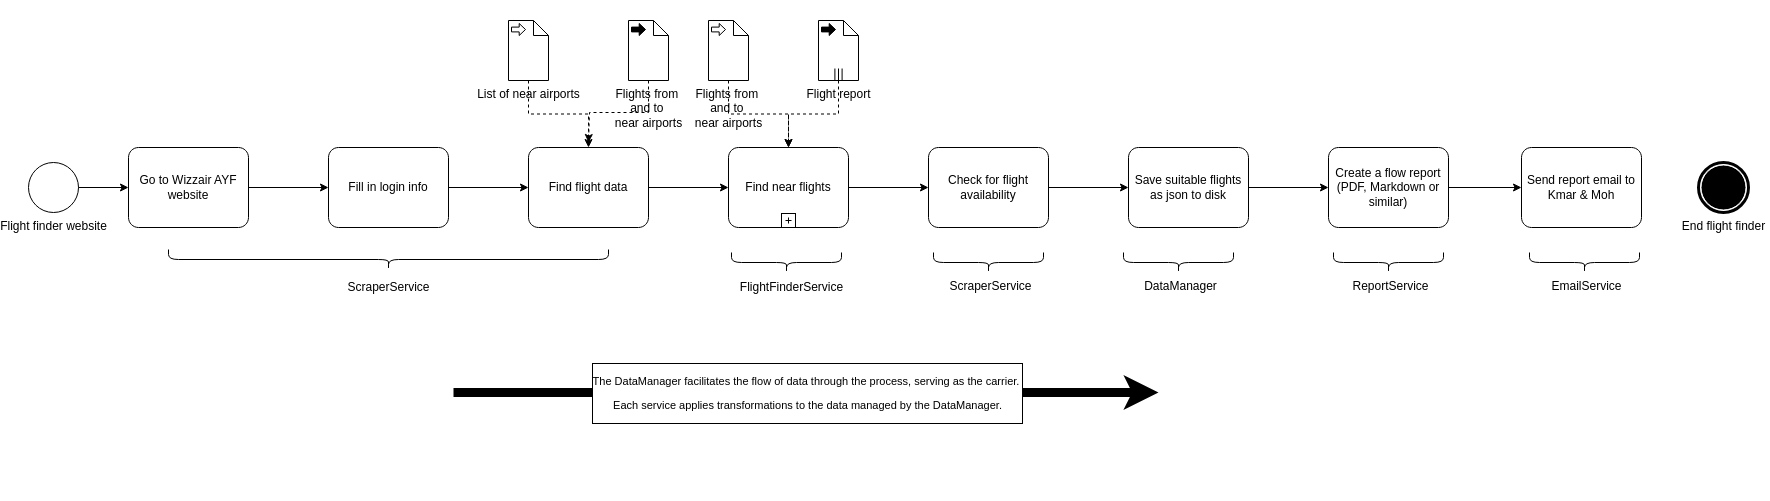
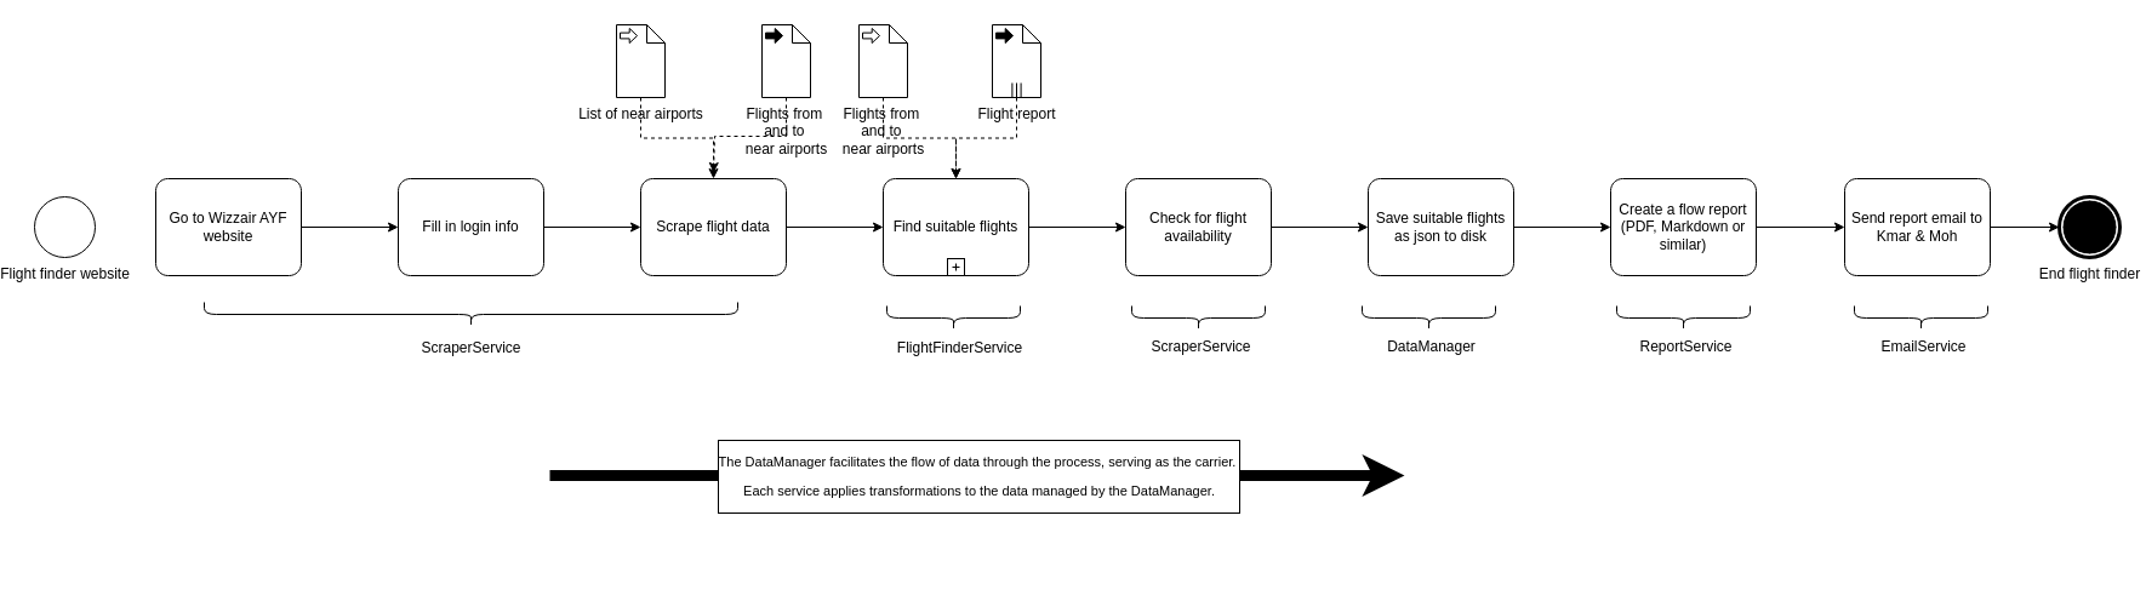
  <mxCell id="0" />
  <mxCell id="1" parent="0" />
  <mxCell id="2" value="Flight finder website" style="points=[[0.145,0.145,0],[0.5,0,0],[0.855,0.145,0],[1,0.5,0],[0.855,0.855,0],[0.5,1,0],[0.145,0.855,0],[0,0.5,0]];shape=mxgraph.bpmn.event;html=1;verticalLabelPosition=bottom;labelBackgroundColor=#ffffff;verticalAlign=top;align=center;perimeter=ellipsePerimeter;outlineConnect=0;aspect=fixed;outline=standard;symbol=general;" parent="1" vertex="1"><mxGeometry x="20" y="162" width="50" height="50" as="geometry" /></mxCell>
  <mxCell id="3" value="" style="edgeStyle=orthogonalEdgeStyle;rounded=0;orthogonalLoop=1;jettySize=auto;html=1;" parent="1" source="4" target="7" edge="1"><mxGeometry relative="1" as="geometry" /></mxCell>
  <mxCell id="4" value="Go to Wizzair AYF website" style="points=[[0.25,0,0],[0.5,0,0],[0.75,0,0],[1,0.25,0],[1,0.5,0],[1,0.75,0],[0.75,1,0],[0.5,1,0],[0.25,1,0],[0,0.75,0],[0,0.5,0],[0,0.25,0]];shape=mxgraph.bpmn.task;whiteSpace=wrap;rectStyle=rounded;size=10;html=1;container=1;expand=0;collapsible=0;taskMarker=abstract;" parent="1" vertex="1"><mxGeometry x="120" y="147" width="120" height="80" as="geometry" /></mxCell>
- <mxCell id="5" style="edgeStyle=orthogonalEdgeStyle;rounded=0;orthogonalLoop=1;jettySize=auto;html=1;entryX=0;entryY=0.5;entryDx=0;entryDy=0;entryPerimeter=0;" parent="1" source="2" target="4" edge="1"><mxGeometry relative="1" as="geometry" /></mxCell>
  <mxCell id="6" value="" style="edgeStyle=orthogonalEdgeStyle;rounded=0;orthogonalLoop=1;jettySize=auto;html=1;" edge="1" parent="1" source="7" target="19"><mxGeometry relative="1" as="geometry" /></mxCell>
  <mxCell id="7" value="Fill in login info" style="points=[[0.25,0,0],[0.5,0,0],[0.75,0,0],[1,0.25,0],[1,0.5,0],[1,0.75,0],[0.75,1,0],[0.5,1,0],[0.25,1,0],[0,0.75,0],[0,0.5,0],[0,0.25,0]];shape=mxgraph.bpmn.task;whiteSpace=wrap;rectStyle=rounded;size=10;html=1;container=1;expand=0;collapsible=0;taskMarker=abstract;" parent="1" vertex="1"><mxGeometry x="320" y="147" width="120" height="80" as="geometry" /></mxCell>
  <mxCell id="8" value="List of near airports&lt;div&gt;&lt;br&gt;&lt;/div&gt;" style="shape=mxgraph.bpmn.data;labelPosition=center;verticalLabelPosition=bottom;align=center;verticalAlign=top;size=15;html=1;bpmnTransferType=input;" parent="1" vertex="1"><mxGeometry x="500" y="20" width="40" height="60" as="geometry" /></mxCell>
  <mxCell id="9" value="" style="edgeStyle=orthogonalEdgeStyle;rounded=0;orthogonalLoop=1;jettySize=auto;html=1;" parent="1" source="10" target="12" edge="1"><mxGeometry relative="1" as="geometry" /></mxCell>
  <mxCell id="10" value="Save suitable flights as json to disk" style="points=[[0.25,0,0],[0.5,0,0],[0.75,0,0],[1,0.25,0],[1,0.5,0],[1,0.75,0],[0.75,1,0],[0.5,1,0],[0.25,1,0],[0,0.75,0],[0,0.5,0],[0,0.25,0]];shape=mxgraph.bpmn.task;whiteSpace=wrap;rectStyle=rounded;size=10;html=1;container=1;expand=0;collapsible=0;taskMarker=abstract;" parent="1" vertex="1"><mxGeometry x="1120" y="147" width="120" height="80" as="geometry" /></mxCell>
  <mxCell id="11" value="" style="edgeStyle=orthogonalEdgeStyle;rounded=0;orthogonalLoop=1;jettySize=auto;html=1;" parent="1" source="12" target="13" edge="1"><mxGeometry relative="1" as="geometry" /></mxCell>
  <mxCell id="12" value="Create a flow report (PDF, Markdown or similar)" style="points=[[0.25,0,0],[0.5,0,0],[0.75,0,0],[1,0.25,0],[1,0.5,0],[1,0.75,0],[0.75,1,0],[0.5,1,0],[0.25,1,0],[0,0.75,0],[0,0.5,0],[0,0.25,0]];shape=mxgraph.bpmn.task;whiteSpace=wrap;rectStyle=rounded;size=10;html=1;container=1;expand=0;collapsible=0;taskMarker=abstract;" parent="1" vertex="1"><mxGeometry x="1320" y="147" width="120" height="80" as="geometry" /></mxCell>
  <mxCell id="13" value="Send report email to Kmar &amp;amp; Moh" style="points=[[0.25,0,0],[0.5,0,0],[0.75,0,0],[1,0.25,0],[1,0.5,0],[1,0.75,0],[0.75,1,0],[0.5,1,0],[0.25,1,0],[0,0.75,0],[0,0.5,0],[0,0.25,0]];shape=mxgraph.bpmn.task;whiteSpace=wrap;rectStyle=rounded;size=10;html=1;container=1;expand=0;collapsible=0;taskMarker=abstract;" parent="1" vertex="1"><mxGeometry x="1513" y="147" width="120" height="80" as="geometry" /></mxCell>
  <mxCell id="14" value="End flight finder" style="points=[[0.145,0.145,0],[0.5,0,0],[0.855,0.145,0],[1,0.5,0],[0.855,0.855,0],[0.5,1,0],[0.145,0.855,0],[0,0.5,0]];shape=mxgraph.bpmn.event;html=1;verticalLabelPosition=bottom;labelBackgroundColor=#ffffff;verticalAlign=top;align=center;perimeter=ellipsePerimeter;outlineConnect=0;aspect=fixed;outline=end;symbol=terminate;" parent="1" vertex="1"><mxGeometry x="1690" y="162" width="50" height="50" as="geometry" /></mxCell>
- <mxCell id="16" value="Find near flights" style="points=[[0.25,0,0],[0.5,0,0],[0.75,0,0],[1,0.25,0],[1,0.5,0],[1,0.75,0],[0.75,1,0],[0.5,1,0],[0.25,1,0],[0,0.75,0],[0,0.5,0],[0,0.25,0]];shape=mxgraph.bpmn.task;whiteSpace=wrap;rectStyle=rounded;size=10;html=1;container=1;expand=0;collapsible=0;taskMarker=abstract;isLoopSub=1;" parent="1" vertex="1"><mxGeometry x="720" y="147" width="120" height="80" as="geometry" /></mxCell>
+ <mxCell id="15" style="edgeStyle=orthogonalEdgeStyle;rounded=0;orthogonalLoop=1;jettySize=auto;html=1;entryX=0;entryY=0.5;entryDx=0;entryDy=0;entryPerimeter=0;" parent="1" source="13" target="14" edge="1"><mxGeometry relative="1" as="geometry" /></mxCell>
+ <mxCell id="16" value="Find suitable flights" style="points=[[0.25,0,0],[0.5,0,0],[0.75,0,0],[1,0.25,0],[1,0.5,0],[1,0.75,0],[0.75,1,0],[0.5,1,0],[0.25,1,0],[0,0.75,0],[0,0.5,0],[0,0.25,0]];shape=mxgraph.bpmn.task;whiteSpace=wrap;rectStyle=rounded;size=10;html=1;container=1;expand=0;collapsible=0;taskMarker=abstract;isLoopSub=1;" parent="1" vertex="1"><mxGeometry x="720" y="147" width="120" height="80" as="geometry" /></mxCell>
  <mxCell id="17" value="Flight report" style="shape=mxgraph.bpmn.data;labelPosition=center;verticalLabelPosition=bottom;align=center;verticalAlign=top;size=15;html=1;bpmnTransferType=output;isCollection=1;" parent="1" vertex="1"><mxGeometry x="810" y="20" width="40" height="60" as="geometry" /></mxCell>
  <mxCell id="18" style="rounded=0;orthogonalLoop=1;jettySize=auto;html=1;entryX=0.5;entryY=0;entryDx=0;entryDy=0;entryPerimeter=0;dashed=1;edgeStyle=orthogonalEdgeStyle;" parent="1" source="17" target="16" edge="1"><mxGeometry relative="1" as="geometry" /></mxCell>
- <mxCell id="19" value="Find flight data" style="points=[[0.25,0,0],[0.5,0,0],[0.75,0,0],[1,0.25,0],[1,0.5,0],[1,0.75,0],[0.75,1,0],[0.5,1,0],[0.25,1,0],[0,0.75,0],[0,0.5,0],[0,0.25,0]];shape=mxgraph.bpmn.task;whiteSpace=wrap;rectStyle=rounded;size=10;html=1;container=1;expand=0;collapsible=0;taskMarker=abstract;" vertex="1" parent="1"><mxGeometry x="520" y="147" width="120" height="80" as="geometry" /></mxCell>
+ <mxCell id="19" value="Scrape flight data" style="points=[[0.25,0,0],[0.5,0,0],[0.75,0,0],[1,0.25,0],[1,0.5,0],[1,0.75,0],[0.75,1,0],[0.5,1,0],[0.25,1,0],[0,0.75,0],[0,0.5,0],[0,0.25,0]];shape=mxgraph.bpmn.task;whiteSpace=wrap;rectStyle=rounded;size=10;html=1;container=1;expand=0;collapsible=0;taskMarker=abstract;" vertex="1" parent="1"><mxGeometry x="520" y="147" width="120" height="80" as="geometry" /></mxCell>
  <mxCell id="20" style="edgeStyle=orthogonalEdgeStyle;rounded=0;orthogonalLoop=1;jettySize=auto;html=1;entryX=0;entryY=0.5;entryDx=0;entryDy=0;entryPerimeter=0;" edge="1" parent="1" source="19" target="16"><mxGeometry relative="1" as="geometry" /></mxCell>
  <mxCell id="21" style="edgeStyle=orthogonalEdgeStyle;rounded=0;orthogonalLoop=1;jettySize=auto;html=1;entryX=0.5;entryY=0;entryDx=0;entryDy=0;entryPerimeter=0;dashed=1;" edge="1" parent="1" source="8" target="19"><mxGeometry relative="1" as="geometry" /></mxCell>
  <mxCell id="22" style="edgeStyle=orthogonalEdgeStyle;rounded=0;orthogonalLoop=1;jettySize=auto;html=1;exitX=0.5;exitY=1;exitDx=0;exitDy=0;exitPerimeter=0;dashed=1;" edge="1" parent="1" source="23"><mxGeometry relative="1" as="geometry"><mxPoint x="580" y="142" as="targetPoint" /><Array as="points"><mxPoint x="640" y="112" /><mxPoint x="581" y="112" /></Array></mxGeometry></mxCell>
  <mxCell id="23" value="Flights from&amp;nbsp;&lt;div&gt;and to&amp;nbsp;&lt;/div&gt;&lt;div&gt;near airports&lt;/div&gt;" style="shape=mxgraph.bpmn.data;labelPosition=center;verticalLabelPosition=bottom;align=center;verticalAlign=top;size=15;html=1;bpmnTransferType=output;" vertex="1" parent="1"><mxGeometry x="620" y="20" width="40" height="60" as="geometry" /></mxCell>
  <mxCell id="24" value="&lt;div&gt;Flights from&amp;nbsp;&lt;div&gt;and to&amp;nbsp;&lt;/div&gt;&lt;div&gt;near airports&lt;/div&gt;&lt;/div&gt;" style="shape=mxgraph.bpmn.data;labelPosition=center;verticalLabelPosition=bottom;align=center;verticalAlign=top;size=15;html=1;bpmnTransferType=input;" vertex="1" parent="1"><mxGeometry x="700" y="20" width="40" height="60" as="geometry" /></mxCell>
  <mxCell id="25" style="edgeStyle=orthogonalEdgeStyle;rounded=0;orthogonalLoop=1;jettySize=auto;html=1;entryX=0.5;entryY=0;entryDx=0;entryDy=0;entryPerimeter=0;dashed=1;" edge="1" parent="1" source="24" target="16"><mxGeometry relative="1" as="geometry" /></mxCell>
  <mxCell id="26" value="Check for flight availability" style="points=[[0.25,0,0],[0.5,0,0],[0.75,0,0],[1,0.25,0],[1,0.5,0],[1,0.75,0],[0.75,1,0],[0.5,1,0],[0.25,1,0],[0,0.75,0],[0,0.5,0],[0,0.25,0]];shape=mxgraph.bpmn.task;whiteSpace=wrap;rectStyle=rounded;size=10;html=1;container=1;expand=0;collapsible=0;taskMarker=abstract;" vertex="1" parent="1"><mxGeometry x="920" y="147" width="120" height="80" as="geometry" /></mxCell>
  <mxCell id="27" style="edgeStyle=orthogonalEdgeStyle;rounded=0;orthogonalLoop=1;jettySize=auto;html=1;entryX=0;entryY=0.5;entryDx=0;entryDy=0;entryPerimeter=0;" edge="1" parent="1" source="16" target="26"><mxGeometry relative="1" as="geometry" /></mxCell>
  <mxCell id="28" style="edgeStyle=orthogonalEdgeStyle;rounded=0;orthogonalLoop=1;jettySize=auto;html=1;entryX=0;entryY=0.5;entryDx=0;entryDy=0;entryPerimeter=0;" edge="1" parent="1" source="26" target="10"><mxGeometry relative="1" as="geometry" /></mxCell>
  <mxCell id="29" value="" style="group" vertex="1" connectable="0" parent="1"><mxGeometry x="160" y="249" width="440" height="60" as="geometry" /></mxCell>
  <mxCell id="30" value="" style="shape=curlyBracket;whiteSpace=wrap;html=1;rounded=1;flipH=1;labelPosition=right;verticalLabelPosition=middle;align=left;verticalAlign=middle;rotation=90;size=0.5;" vertex="1" parent="29"><mxGeometry x="210" y="-210" width="20" height="440" as="geometry" /></mxCell>
  <mxCell id="31" value="ScraperService" style="text;html=1;align=center;verticalAlign=middle;resizable=0;points=[];autosize=1;strokeColor=none;fillColor=none;" vertex="1" parent="29"><mxGeometry x="165" y="23" width="110" height="30" as="geometry" /></mxCell>
  <mxCell id="32" value="" style="group" vertex="1" connectable="0" parent="1"><mxGeometry x="718" y="252" width="130" height="50" as="geometry" /></mxCell>
  <mxCell id="33" value="" style="shape=curlyBracket;whiteSpace=wrap;html=1;rounded=1;flipH=1;labelPosition=right;verticalLabelPosition=middle;align=left;verticalAlign=middle;rotation=90;size=0.5;" vertex="1" parent="32"><mxGeometry x="50" y="-45" width="20" height="110" as="geometry" /></mxCell>
  <mxCell id="34" value="FlightFinderService" style="text;html=1;align=center;verticalAlign=middle;resizable=0;points=[];autosize=1;strokeColor=none;fillColor=none;" vertex="1" parent="32"><mxGeometry y="20" width="130" height="30" as="geometry" /></mxCell>
  <mxCell id="35" value="" style="group" vertex="1" connectable="0" parent="1"><mxGeometry x="920" y="252" width="130" height="50" as="geometry" /></mxCell>
  <mxCell id="36" value="" style="shape=curlyBracket;whiteSpace=wrap;html=1;rounded=1;flipH=1;labelPosition=right;verticalLabelPosition=middle;align=left;verticalAlign=middle;rotation=90;size=0.5;" vertex="1" parent="35"><mxGeometry x="50" y="-45" width="20" height="110" as="geometry" /></mxCell>
  <mxCell id="37" value="ScraperService" style="text;html=1;align=center;verticalAlign=middle;resizable=0;points=[];autosize=1;strokeColor=none;fillColor=none;" vertex="1" parent="35"><mxGeometry x="7" y="19" width="110" height="30" as="geometry" /></mxCell>
  <mxCell id="38" value="" style="group" vertex="1" connectable="0" parent="1"><mxGeometry x="1110" y="252" width="130" height="50" as="geometry" /></mxCell>
  <mxCell id="39" value="" style="shape=curlyBracket;whiteSpace=wrap;html=1;rounded=1;flipH=1;labelPosition=right;verticalLabelPosition=middle;align=left;verticalAlign=middle;rotation=90;size=0.5;" vertex="1" parent="38"><mxGeometry x="50" y="-45" width="20" height="110" as="geometry" /></mxCell>
  <mxCell id="40" value="DataManager" style="text;html=1;align=center;verticalAlign=middle;resizable=0;points=[];autosize=1;strokeColor=none;fillColor=none;" vertex="1" parent="38"><mxGeometry x="12" y="19" width="100" height="30" as="geometry" /></mxCell>
  <mxCell id="41" value="" style="group" vertex="1" connectable="0" parent="1"><mxGeometry x="1320" y="252" width="130" height="50" as="geometry" /></mxCell>
  <mxCell id="42" value="" style="shape=curlyBracket;whiteSpace=wrap;html=1;rounded=1;flipH=1;labelPosition=right;verticalLabelPosition=middle;align=left;verticalAlign=middle;rotation=90;size=0.5;" vertex="1" parent="41"><mxGeometry x="50" y="-45" width="20" height="110" as="geometry" /></mxCell>
  <mxCell id="43" value="ReportService" style="text;html=1;align=center;verticalAlign=middle;resizable=0;points=[];autosize=1;strokeColor=none;fillColor=none;" vertex="1" parent="41"><mxGeometry x="12" y="19" width="100" height="30" as="geometry" /></mxCell>
  <mxCell id="44" value="" style="group" vertex="1" connectable="0" parent="1"><mxGeometry x="1516" y="252" width="130" height="50" as="geometry" /></mxCell>
  <mxCell id="45" value="" style="shape=curlyBracket;whiteSpace=wrap;html=1;rounded=1;flipH=1;labelPosition=right;verticalLabelPosition=middle;align=left;verticalAlign=middle;rotation=90;size=0.5;" vertex="1" parent="44"><mxGeometry x="50" y="-45" width="20" height="110" as="geometry" /></mxCell>
  <mxCell id="46" value="EmailService" style="text;html=1;align=center;verticalAlign=middle;resizable=0;points=[];autosize=1;strokeColor=none;fillColor=none;" vertex="1" parent="44"><mxGeometry x="17" y="19" width="90" height="30" as="geometry" /></mxCell>
  <mxCell id="47" value="" style="endArrow=classic;html=1;rounded=0;strokeWidth=9;" edge="1" parent="1"><mxGeometry relative="1" as="geometry"><mxPoint x="445" y="392" as="sourcePoint" /><mxPoint x="1150" y="392" as="targetPoint" /></mxGeometry></mxCell>
  <mxCell id="48" value="&lt;p&gt;The DataManager facilitates the flow of data through the process, serving as the carrier.&amp;nbsp;&lt;/p&gt;&lt;p&gt;Each service applies transformations to the data managed by the DataManager.&lt;/p&gt;" style="edgeLabel;resizable=0;html=1;;align=center;verticalAlign=middle;labelBorderColor=default;" connectable="0" vertex="1" parent="47"><mxGeometry relative="1" as="geometry" /></mxCell>
